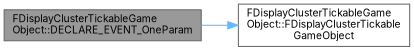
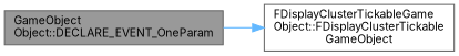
  digraph {
    rankdir=LR
    fontname=Inter
    node [fontname=Inter fontsize=10 shape=box style=filled]
-   n1 [color=gray40 fillcolor=grey60 fontcolor=black height=0.2 label="FDisplayClusterTickableGame\lObject::DECLARE_EVENT_OneParam" width=0.4]
+   n1 [color=gray40 fillcolor=grey60 fontcolor=black height=0.2 label="GameObject\lObject::DECLARE_EVENT_OneParam" width=0.4]
    n2 [color=grey40 fillcolor=white height=0.2 label="FDisplayClusterTickableGame\lObject::FDisplayClusterTickable\lGameObject" width=0.4]
    n1 -> n2 [color=steelblue1 fontname=Inter fontsize=10 labelfontname=Helvetica labelfontsize=10 style=solid]
  }
